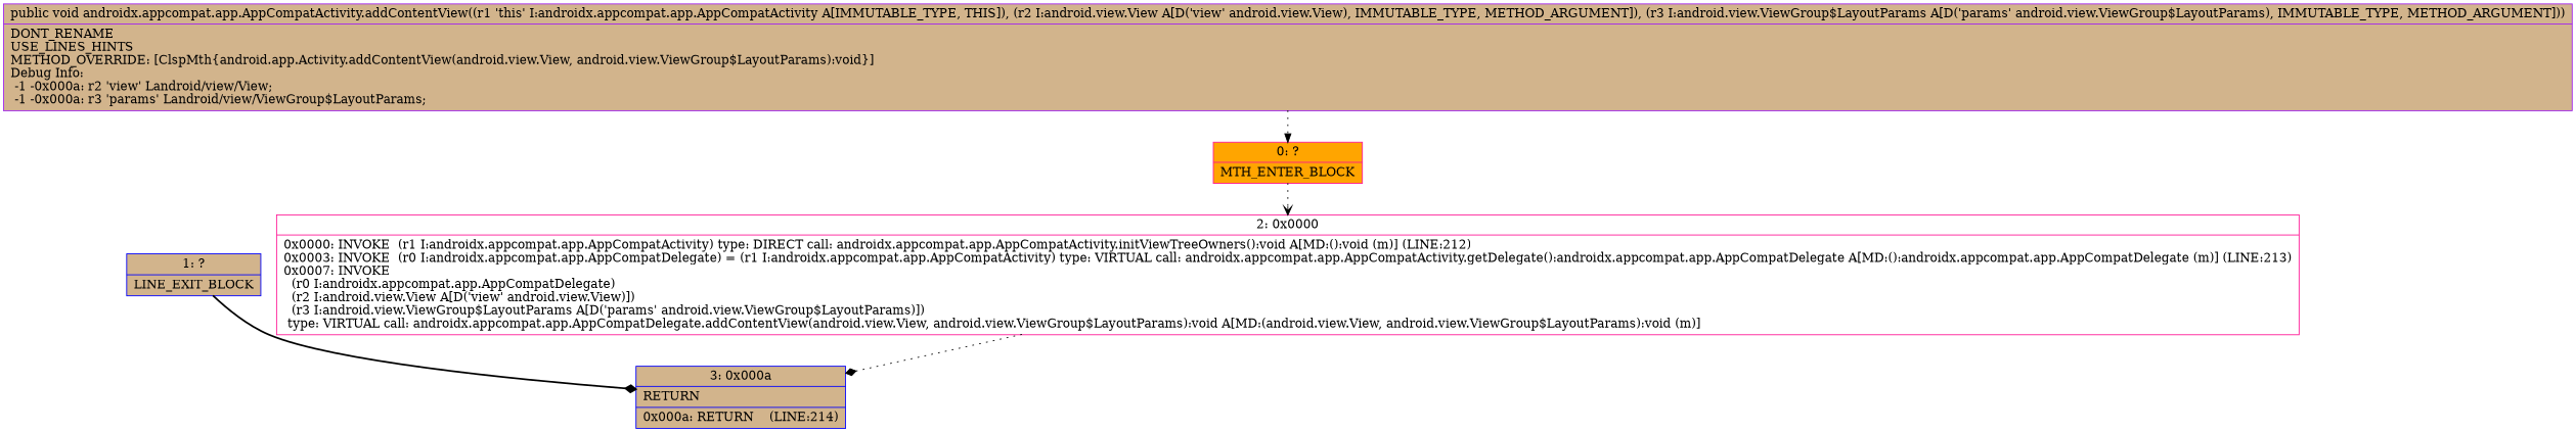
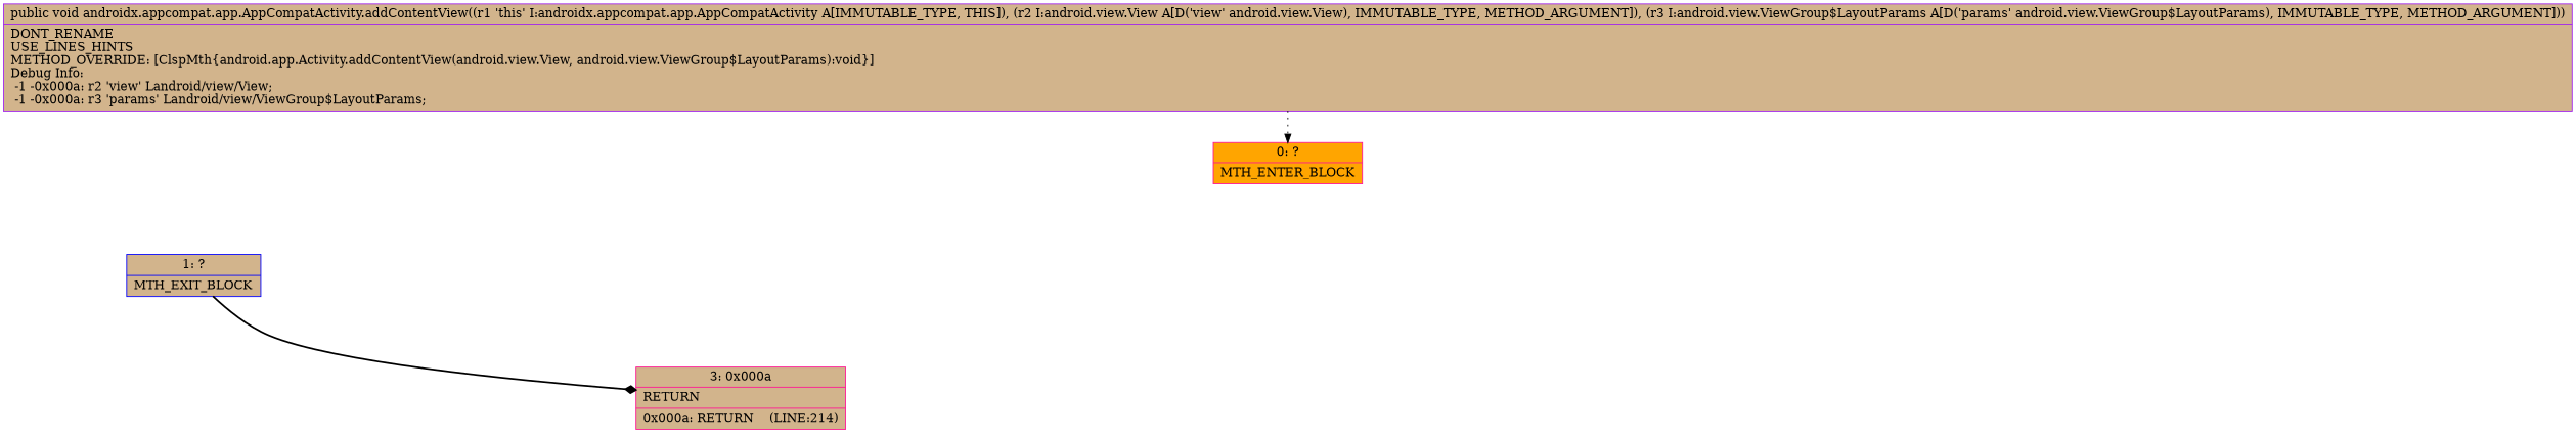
  digraph {
    node [color=deeppink fillcolor=tan shape=record style=filled]
    edge [arrowhead=diamond style=dotted]
    n1 [fillcolor=orange label="{0\:\ ?|MTH_ENTER_BLOCK\l}"]
-   n2 [fillcolor=white label="{2\:\ 0x0000|0x0000: INVOKE  (r1 I:androidx.appcompat.app.AppCompatActivity) type: DIRECT call: androidx.appcompat.app.AppCompatActivity.initViewTreeOwners():void A[MD:():void (m)] (LINE:212)\l0x0003: INVOKE  (r0 I:androidx.appcompat.app.AppCompatDelegate) = (r1 I:androidx.appcompat.app.AppCompatActivity) type: VIRTUAL call: androidx.appcompat.app.AppCompatActivity.getDelegate():androidx.appcompat.app.AppCompatDelegate A[MD:():androidx.appcompat.app.AppCompatDelegate (m)] (LINE:213)\l0x0007: INVOKE  \l  (r0 I:androidx.appcompat.app.AppCompatDelegate)\l  (r2 I:android.view.View A[D('view' android.view.View)])\l  (r3 I:android.view.ViewGroup$LayoutParams A[D('params' android.view.ViewGroup$LayoutParams)])\l type: VIRTUAL call: androidx.appcompat.app.AppCompatDelegate.addContentView(android.view.View, android.view.ViewGroup$LayoutParams):void A[MD:(android.view.View, android.view.ViewGroup$LayoutParams):void (m)]\l}"]
-   n3 [color=blue label="{3\:\ 0x000a|RETURN\l|0x000a: RETURN    (LINE:214)\l}"]
-   n4 [color=blue label="{1\:\ ?|LINE_EXIT_BLOCK\l}"]
+   n3 [label="{3\:\ 0x000a|RETURN\l|0x000a: RETURN    (LINE:214)\l}"]
+   n4 [color=blue label="{1\:\ ?|MTH_EXIT_BLOCK\l}"]
    n5 [color=purple label="{public void androidx.appcompat.app.AppCompatActivity.addContentView((r1 'this' I:androidx.appcompat.app.AppCompatActivity A[IMMUTABLE_TYPE, THIS]), (r2 I:android.view.View A[D('view' android.view.View), IMMUTABLE_TYPE, METHOD_ARGUMENT]), (r3 I:android.view.ViewGroup$LayoutParams A[D('params' android.view.ViewGroup$LayoutParams), IMMUTABLE_TYPE, METHOD_ARGUMENT]))  | DONT_RENAME\lUSE_LINES_HINTS\lMETHOD_OVERRIDE: [ClspMth\{android.app.Activity.addContentView(android.view.View, android.view.ViewGroup$LayoutParams):void\}]\lDebug Info:\l  \-1 \-0x000a: r2 'view' Landroid\/view\/View;\l  \-1 \-0x000a: r3 'params' Landroid\/view\/ViewGroup$LayoutParams;\l}"]
-   n1 -> n2 [arrowhead=vee]
-   n2 -> n3
    n4 -> n3 [style=bold]
    n5 -> n1 [arrowhead=normal]
  }
